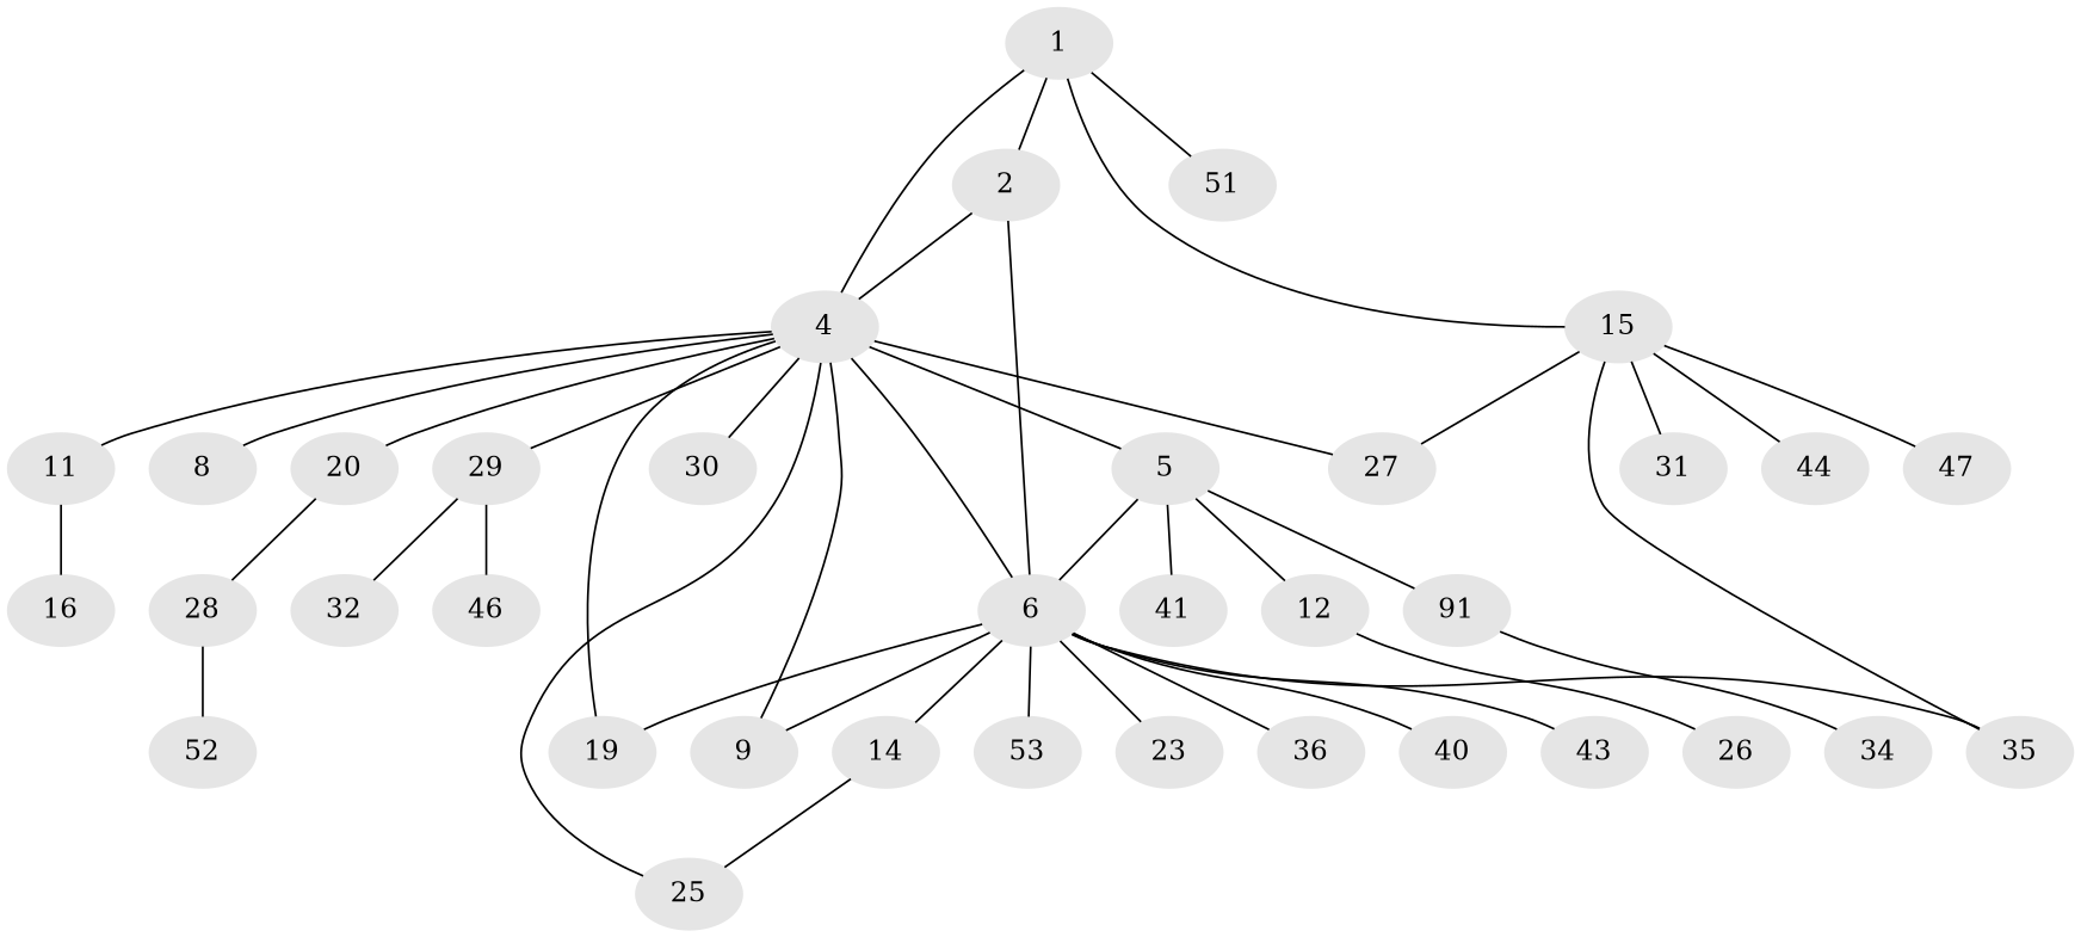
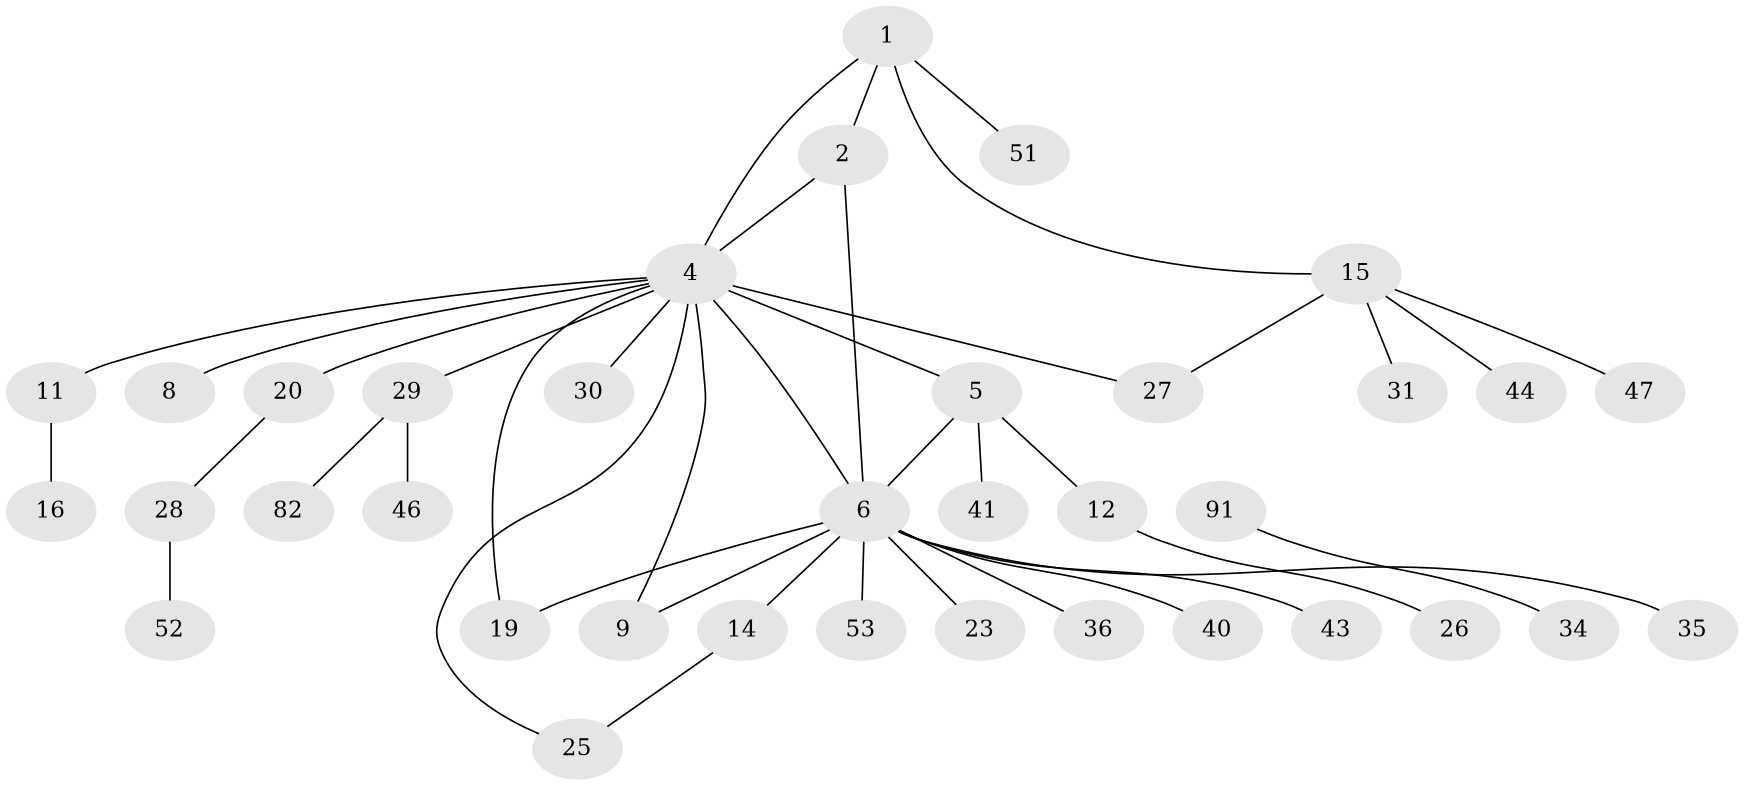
  graph {
    node [color=gray90 style=filled]
    1 [super="+49"]
    2 [super="+3"]
    4 [super="+7"]
    15 [super="+22"]
    51
    6 [super="+10"]
    5 [super="+42"]
    8
    9
    11 [super="+18"]
    19
    20 [super="+24"]
    25 [super="+38"]
    27
    29 [super="+33"]
    30
    n17 [label=53]
    14
    23
    35
    36
    40
    43
    31 [super="+50"]
    44
    47 [super="+48"]
    12 [super="+17"]
    n28 [label=91 super="+37"]
    41
    16
    28 [super="+45"]
-   32
+   32 [label=82]
    46
    26 [super="+39"]
    34
    52
    1 -- 2
    1 -- 4
    1 -- 15
    1 -- 51
    2 -- 4
    2 -- 6
    4 -- 6
    4 -- 5 [weight=2]
    4 -- 8
    4 -- 9
    4 -- 11
    4 -- 19
    4 -- 20
    4 -- 25
    4 -- 27
    4 -- 29
    4 -- 30
    15 -- 27
-   15 -- 35
    15 -- 31
    15 -- 44
    15 -- 47
    6 -- 9
    6 -- 19
    6 -- n17
    6 -- 14
    6 -- 23
    6 -- 35
    6 -- 36
    6 -- 40
    6 -- 43
    5 -- 6
    5 -- 12
-   5 -- n28
    5 -- 41
    11 -- 16
    20 -- 28
    29 -- 32
    29 -- 46
    14 -- 25
    12 -- 26
    n28 -- 34
    28 -- 52
  }
